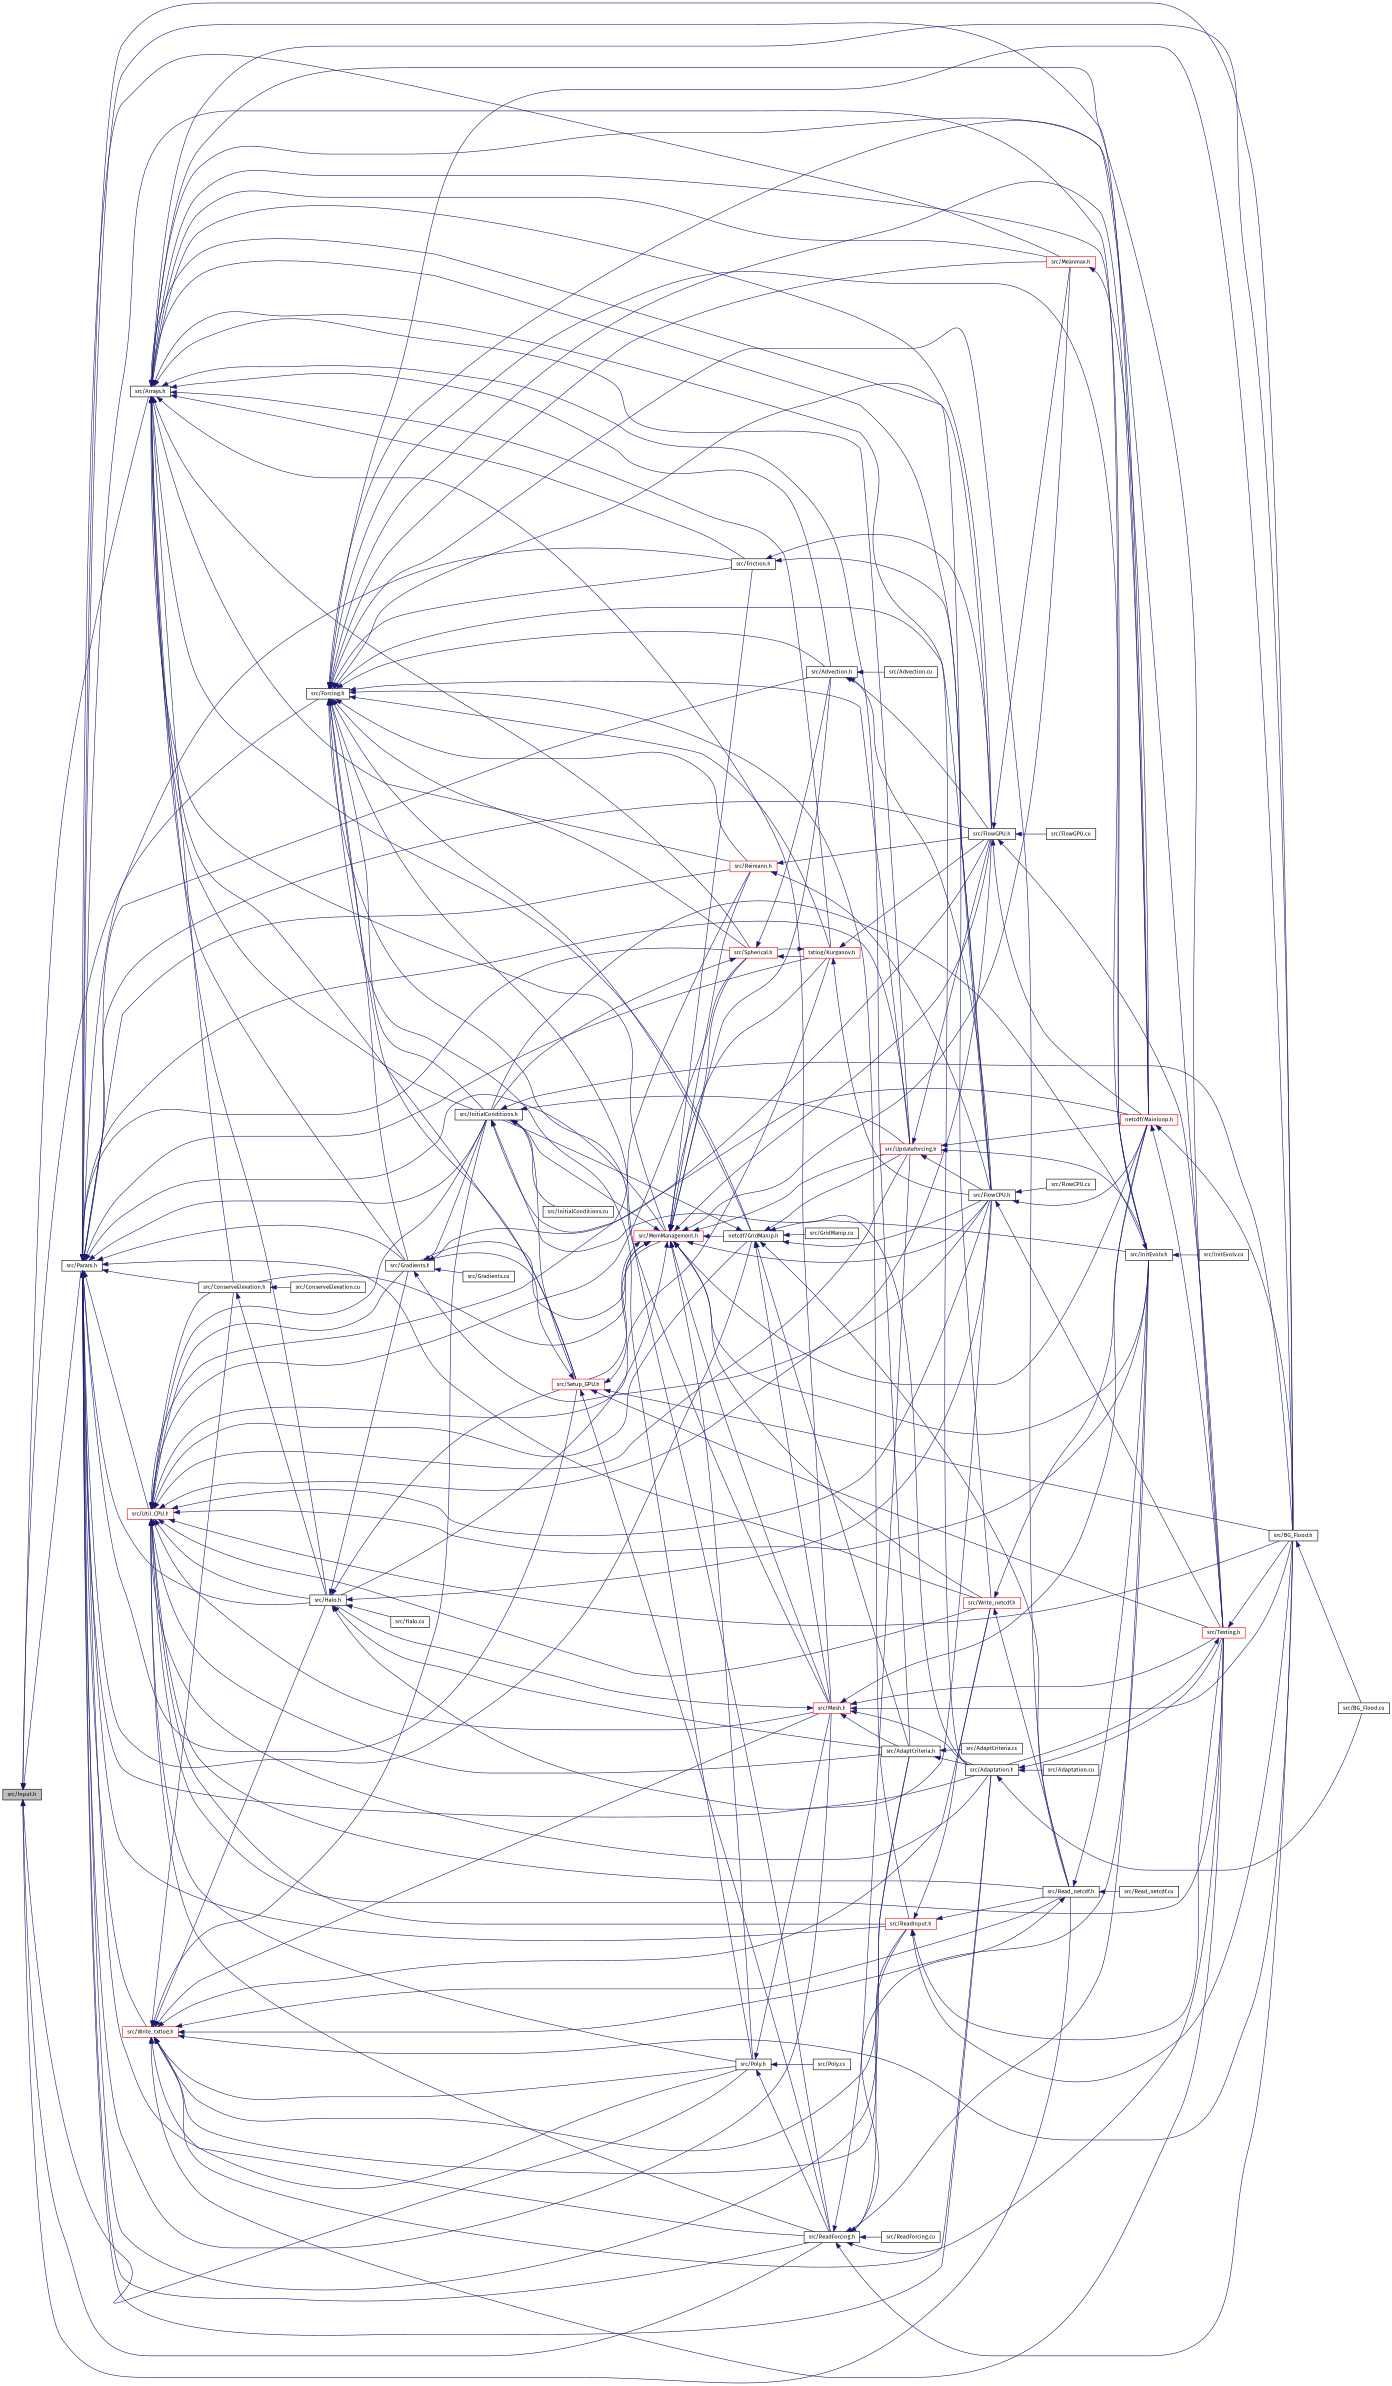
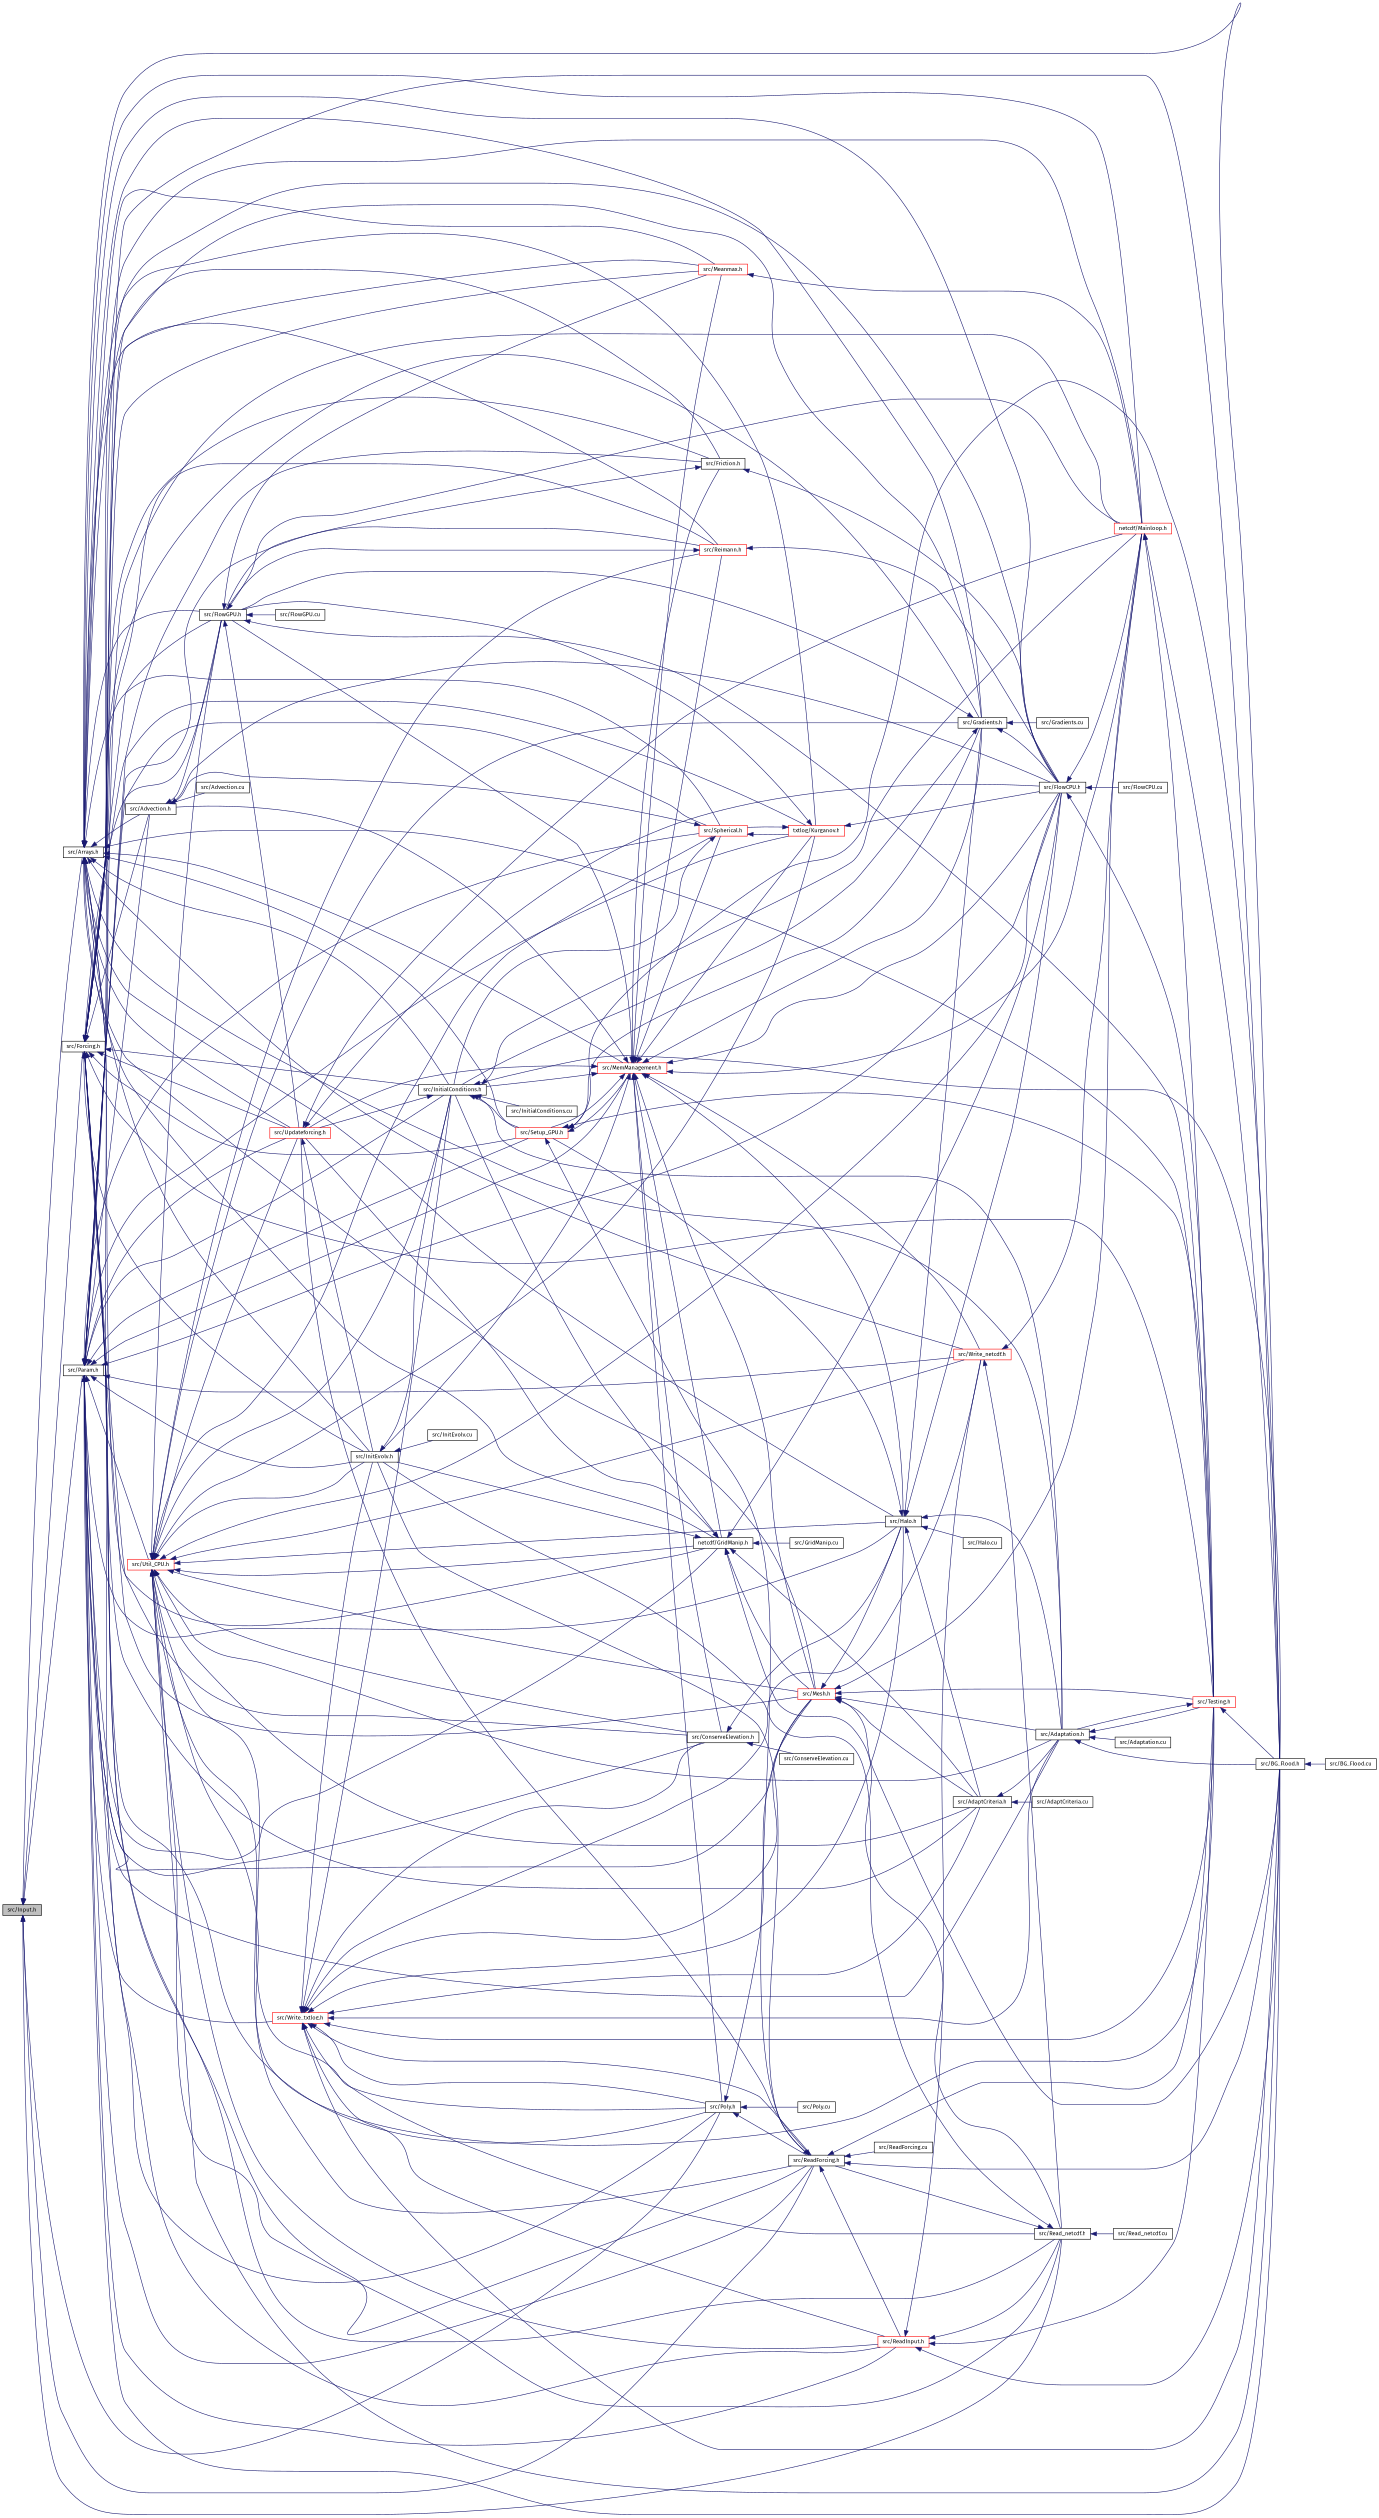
  digraph {
    fontname="Fira Sans"
    rankdir=LR
    node [color=black fontname="Fira Sans" fontsize=10 shape=record]
    edge [color=midnightblue dir=back fontname="Fira Sans" fontsize=10 labelfontname=Helvetica labelfontsize=10 style=solid]
    n1 [fillcolor=grey75 fontcolor=black height=0.2 label="src/Input.h" style=filled width=0.4]
    n2 [height=0.2 label="src/Arrays.h" width=0.4]
    n3 [height=0.2 label="src/Read_netcdf.h" width=0.4]
    n4 [height=0.2 label="src/ReadForcing.h" width=0.4]
    n5 [height=0.2 label="src/Poly.h" width=0.4]
    n6 [height=0.2 label="src/Forcing.h" width=0.4]
    n7 [height=0.2 label="src/Param.h" width=0.4]
    n8 [height=0.2 label="src/Adaptation.h" width=0.4]
    n9 [height=0.2 label="src/BG_Flood.h" width=0.4]
    n10 [color=red height=0.2 label="src/Testing.h" width=0.4]
    n11 [height=0.2 label="src/AdaptCriteria.h" width=0.4]
    n12 [height=0.2 label="src/Advection.h" width=0.4]
    n13 [height=0.2 label="src/FlowCPU.h" width=0.4]
    n14 [color=red height=0.2 label="netcdf/Mainloop.h" width=0.4]
    n15 [height=0.2 label="src/FlowGPU.h" width=0.4]
    n16 [color=red height=0.2 label="src/Meanmax.h" width=0.4]
    n17 [height=0.2 label="src/ConserveElevation.h" width=0.4]
    n18 [height=0.2 label="src/Halo.h" width=0.4]
    n19 [height=0.2 label="src/Gradients.h" width=0.4]
    n20 [height=0.2 label="src/InitialConditions.h" width=0.4]
    n21 [color=red height=0.2 label="src/Setup_GPU.h" width=0.4]
    n22 [color=red height=0.2 label="src/MemManagement.h" width=0.4]
    n23 [height=0.2 label="src/Friction.h" width=0.4]
    n24 [height=0.2 label="netcdf/GridManip.h" width=0.4]
    n25 [height=0.2 label="src/InitEvolv.h" width=0.4]
    n26 [color=red height=0.2 label="src/Mesh.h" width=0.4]
    n27 [color=red height=0.2 label="src/Write_netcdf.h" width=0.4]
    n28 [color=red height=0.2 label="src/Updateforcing.h" width=0.4]
    n29 [color=red height=0.2 label="txtlog/Kurganov.h" width=0.4]
    n30 [color=red height=0.2 label="src/Spherical.h" width=0.4]
    n31 [color=red height=0.2 label="src/Reimann.h" width=0.4]
    n32 [height=0.2 label="src/Read_netcdf.cu" width=0.4]
    n33 [height=0.2 label="src/ReadForcing.cu" width=0.4]
    n34 [color=red height=0.2 label="src/ReadInput.h" width=0.4]
    n35 [height=0.2 label="src/Poly.cu" width=0.4]
    n36 [color=red height=0.2 label="src/Util_CPU.h" width=0.4]
    n37 [color=red height=0.2 label="src/Write_txtlog.h" width=0.4]
    n38 [height=0.2 label="src/Adaptation.cu" width=0.4]
    n39 [height=0.2 label="src/BG_Flood.cu" width=0.4]
    n40 [height=0.2 label="src/AdaptCriteria.cu" width=0.4]
    n41 [height=0.2 label="src/Advection.cu" width=0.4]
    n42 [height=0.2 label="src/FlowCPU.cu" width=0.4]
    n43 [height=0.2 label="src/FlowGPU.cu" width=0.4]
    n44 [height=0.2 label="src/ConserveElevation.cu" width=0.4]
    n45 [height=0.2 label="src/Halo.cu" width=0.4]
    n46 [height=0.2 label="src/Gradients.cu" width=0.4]
    n47 [height=0.2 label="src/InitialConditions.cu" width=0.4]
    n48 [height=0.2 label="src/GridManip.cu" width=0.4]
    n49 [height=0.2 label="src/InitEvolv.cu" width=0.4]
    n1 -> n2
    n1 -> n3
    n1 -> n4
    n1 -> n5
    n1 -> n6
    n1 -> n7
    n2 -> n8
    n2 -> n9
    n2 -> n10
    n2 -> n11
    n2 -> n12
    n2 -> n13
    n2 -> n14
    n2 -> n15
    n2 -> n16
    n2 -> n17
    n2 -> n18
    n2 -> n19
    n2 -> n20
    n2 -> n21
    n2 -> n22
    n2 -> n23
    n2 -> n24
    n2 -> n25
    n2 -> n26
    n2 -> n27
    n2 -> n28
    n2 -> n29
    n2 -> n30
    n2 -> n31
    n3 -> n4
    n3 -> n25
    n3 -> n32
    n4 -> n9
    n4 -> n10
    n4 -> n25
    n4 -> n28
    n4 -> n33
    n4 -> n34
    n5 -> n4
    n5 -> n26
    n5 -> n35
    n6 -> n3
    n6 -> n4
    n6 -> n5
    n6 -> n9
    n6 -> n10
    n6 -> n12
    n6 -> n13
    n6 -> n14
    n6 -> n15
    n6 -> n16
    n6 -> n19
    n6 -> n20
    n6 -> n21
    n6 -> n23
    n6 -> n24
    n6 -> n25
    n6 -> n26
    n6 -> n28
    n6 -> n29
    n6 -> n30
    n6 -> n31
    n6 -> n34
    n7 -> n4
    n7 -> n5
    n7 -> n8
    n7 -> n9
-   n7 -> n11
    n7 -> n12
    n7 -> n13
    n7 -> n14
    n7 -> n15
    n7 -> n16
    n7 -> n17
    n7 -> n18
    n7 -> n19
    n7 -> n20
    n7 -> n21
    n7 -> n22
    n7 -> n23
    n7 -> n24
    n7 -> n25
    n7 -> n26
    n7 -> n27
    n7 -> n28
    n7 -> n29
    n7 -> n30
    n7 -> n31
    n7 -> n34
    n7 -> n36
    n7 -> n37
-   n8 -> n39
+   n8 -> n9
    n8 -> n10
    n8 -> n38
    n9 -> n39
    n10 -> n8
    n10 -> n9
    n11 -> n8
    n11 -> n40
    n12 -> n13
    n12 -> n15
    n12 -> n41
    n13 -> n10
    n13 -> n14
    n13 -> n42
    n14 -> n9
    n14 -> n10
    n15 -> n10
    n15 -> n14
    n15 -> n16
    n15 -> n43
    n16 -> n14
    n17 -> n18
    n17 -> n44
    n18 -> n8
    n18 -> n11
    n18 -> n13
    n18 -> n19
    n18 -> n21
    n18 -> n45
    n19 -> n13
    n19 -> n15
    n19 -> n20
    n19 -> n46
    n20 -> n8
    n20 -> n9
    n20 -> n14
    n20 -> n21
    n20 -> n28
    n20 -> n47
    n21 -> n4
    n21 -> n9
    n21 -> n10
    n21 -> n19
    n21 -> n22
    n22 -> n5
    n22 -> n12
    n22 -> n13
    n22 -> n14
    n22 -> n15
    n22 -> n16
    n22 -> n17
    n22 -> n18
    n22 -> n19
    n22 -> n20
    n22 -> n21
    n22 -> n23
    n22 -> n24
    n22 -> n25
    n22 -> n26
    n22 -> n27
    n22 -> n28
    n22 -> n29
    n22 -> n30
    n22 -> n31
    n23 -> n13
    n23 -> n15
    n24 -> n3
    n24 -> n11
    n24 -> n13
    n24 -> n20
    n24 -> n25
    n24 -> n26
    n24 -> n28
    n24 -> n48
    n25 -> n20
    n25 -> n49
    n26 -> n8
    n26 -> n9
    n26 -> n10
    n26 -> n11
    n26 -> n14
    n26 -> n18
    n27 -> n3
    n27 -> n14
    n28 -> n13
    n28 -> n14
-   n28 -> n15
+   n15 -> n28
    n28 -> n25
    n29 -> n13
    n29 -> n15
    n29 -> n30
    n30 -> n12
    n30 -> n20
    n30 -> n29
    n31 -> n13
    n31 -> n15
    n34 -> n3
    n34 -> n9
    n34 -> n10
    n34 -> n27
    n36 -> n3
    n36 -> n4
    n36 -> n5
    n36 -> n8
    n36 -> n9
    n36 -> n10
    n36 -> n11
    n36 -> n13
    n36 -> n15
    n36 -> n17
    n36 -> n18
    n36 -> n19
    n36 -> n20
    n36 -> n24
    n36 -> n25
    n36 -> n26
    n36 -> n27
    n36 -> n28
    n36 -> n29
    n36 -> n30
    n36 -> n31
    n36 -> n34
    n37 -> n3
    n37 -> n4
    n37 -> n5
    n37 -> n8
    n37 -> n9
    n37 -> n10
    n37 -> n11
    n37 -> n17
    n37 -> n18
    n37 -> n20
    n37 -> n25
    n37 -> n26
    n37 -> n27
    n37 -> n34
  }
